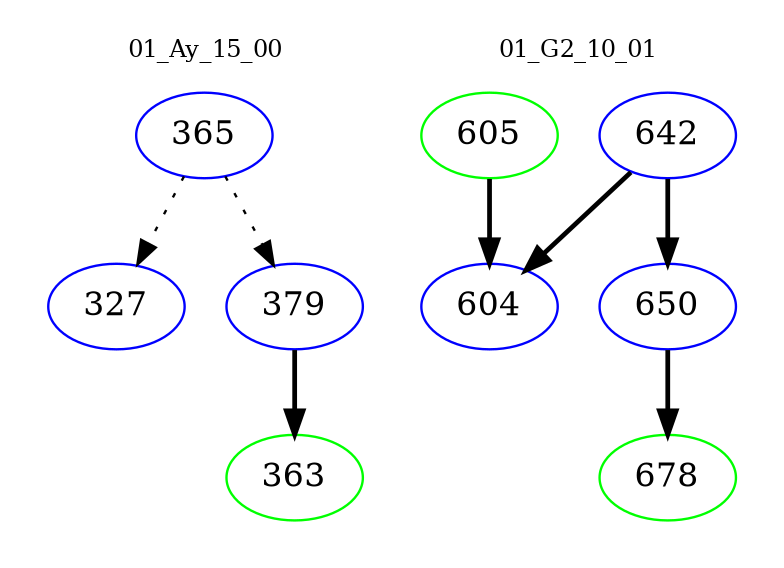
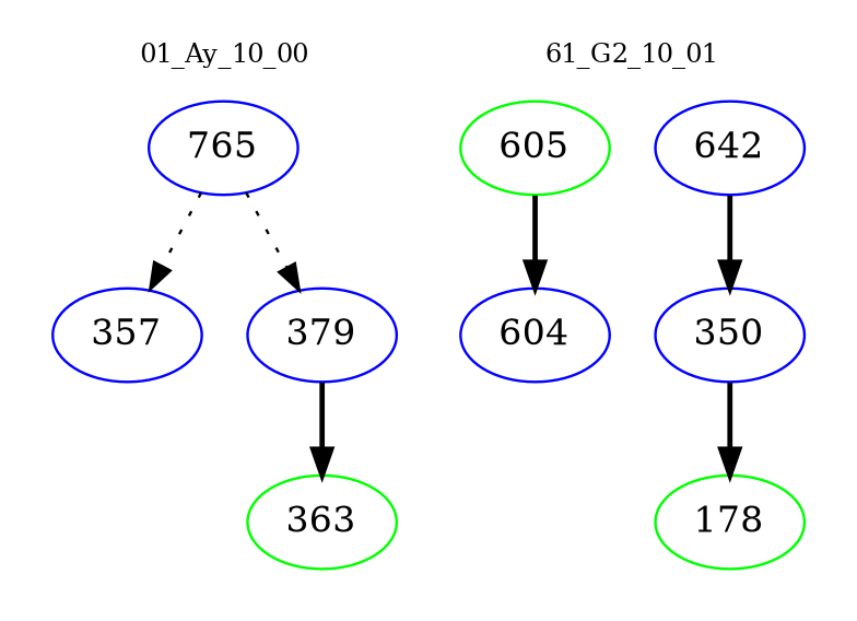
  digraph {
    node [color=blue]
    edge [color=black style=bold]
-   n1 [label=365]
-   n2 [label=327]
+   n1 [label=765]
+   n2 [label=357]
    n3 [label=379]
    n4 [color=green label=363]
    n5 [label=642]
    n6 [label=604]
-   n7 [label=650]
+   n7 [label=350]
    n8 [color=green label=605]
-   n9 [color=green label=678]
+   n9 [color=green label=178]
    subgraph cluster_1 {
      color=white
      fontsize=10
-     label="01_Ay_15_00"
+     label="01_Ay_10_00"
      n1
      n2
      n3
      n4
    }
    subgraph cluster_2 {
      color=white
      fontsize=10
-     label="01_G2_10_01"
+     label="61_G2_10_01"
      n5
      n6
      n7
      n8
      n9
    }
    n1 -> n2 [style=dotted]
    n1 -> n3 [style=dotted]
    n3 -> n4
-   n5 -> n6
    n5 -> n7
    n7 -> n9
    n8 -> n6
  }
